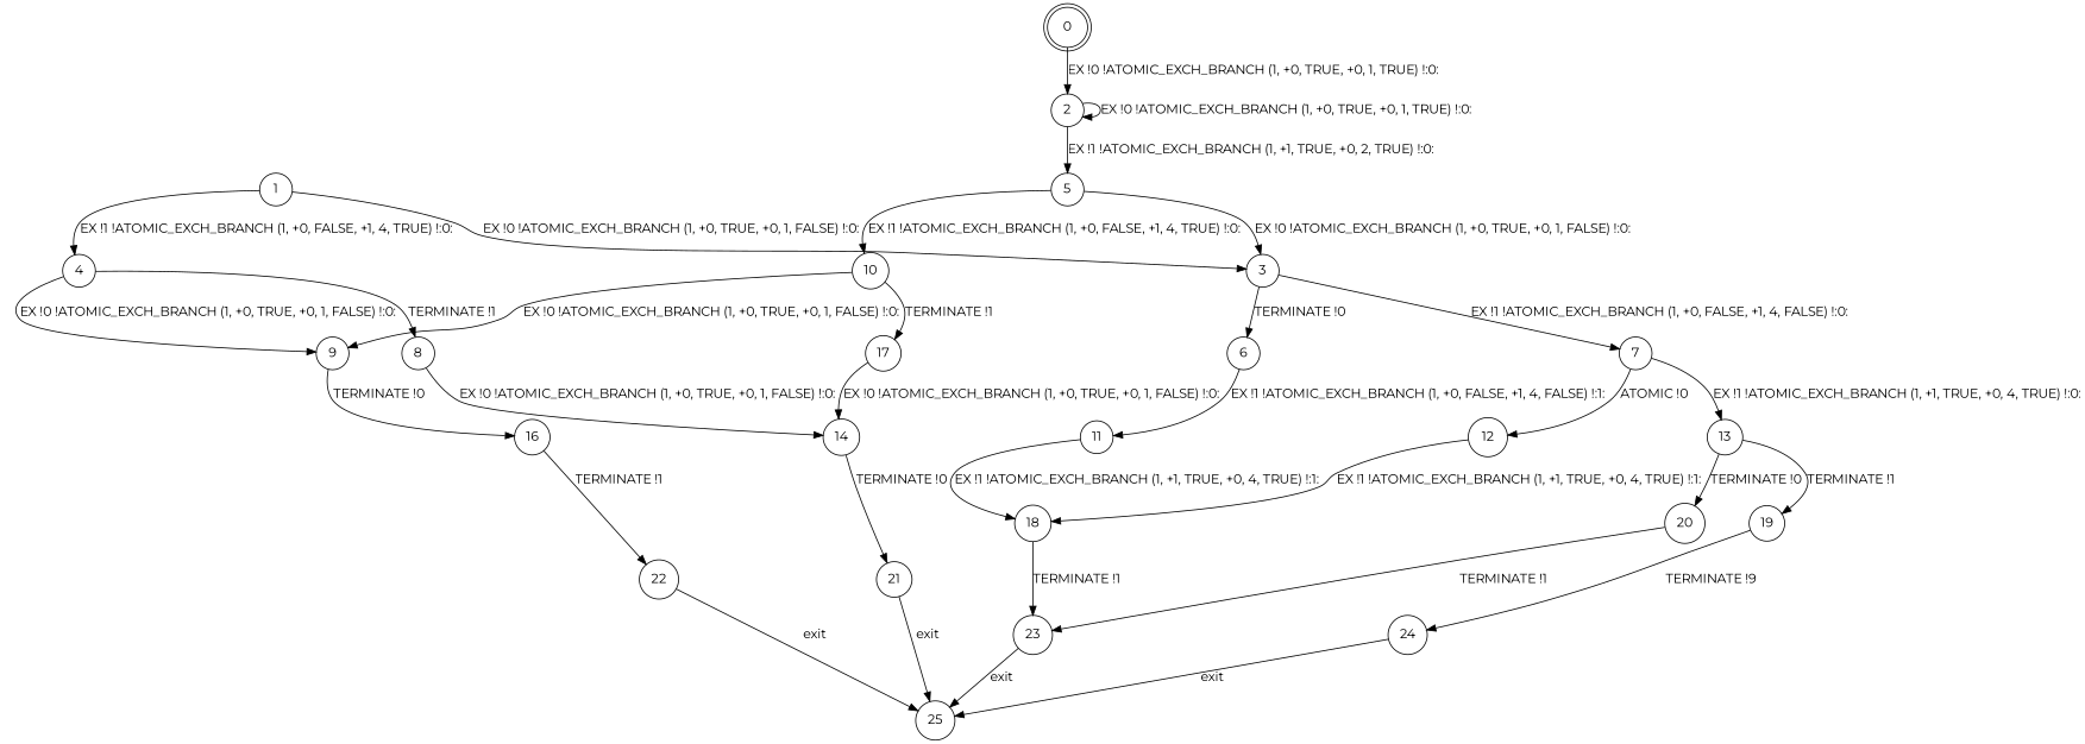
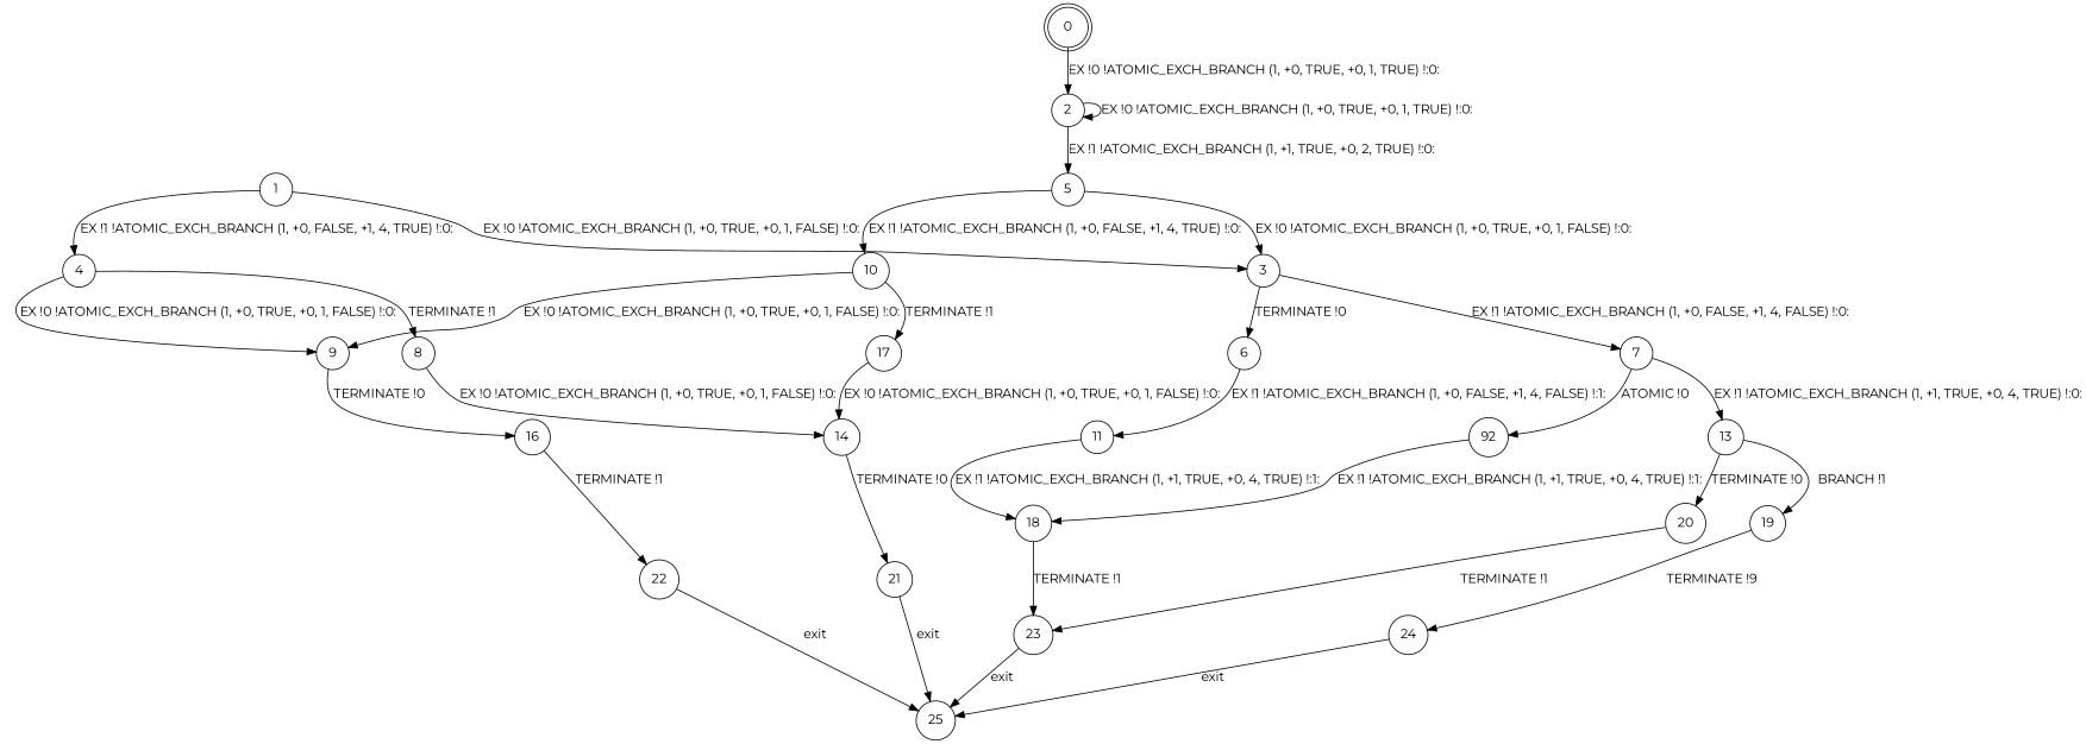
  digraph {
    fontname=Montserrat
    node [fontname=Montserrat shape=circle]
    edge [fontname=Montserrat]
    0 [peripheries=2]
    2
    1
    3
    4
    5
    6
    7
    8
    9
    10
    11
-   12
+   12 [label=92]
    13
    14
    16
    17
    18
    19
    20
    21
    22
    23
    24
    25
    0 -> 2 [label="EX !0 !ATOMIC_EXCH_BRANCH (1, +0, TRUE, +0, 1, TRUE) !:0:"]
    2 -> 2 [label="EX !0 !ATOMIC_EXCH_BRANCH (1, +0, TRUE, +0, 1, TRUE) !:0:"]
    2 -> 5 [label="EX !1 !ATOMIC_EXCH_BRANCH (1, +1, TRUE, +0, 2, TRUE) !:0:"]
    1 -> 3 [label="EX !0 !ATOMIC_EXCH_BRANCH (1, +0, TRUE, +0, 1, FALSE) !:0:"]
    1 -> 4 [label="EX !1 !ATOMIC_EXCH_BRANCH (1, +0, FALSE, +1, 4, TRUE) !:0:"]
    3 -> 6 [label="TERMINATE !0"]
    3 -> 7 [label="EX !1 !ATOMIC_EXCH_BRANCH (1, +0, FALSE, +1, 4, FALSE) !:0:"]
    4 -> 8 [label="TERMINATE !1"]
    4 -> 9 [label="EX !0 !ATOMIC_EXCH_BRANCH (1, +0, TRUE, +0, 1, FALSE) !:0:"]
    5 -> 3 [label="EX !0 !ATOMIC_EXCH_BRANCH (1, +0, TRUE, +0, 1, FALSE) !:0:"]
    5 -> 10 [label="EX !1 !ATOMIC_EXCH_BRANCH (1, +0, FALSE, +1, 4, TRUE) !:0:"]
    6 -> 11 [label="EX !1 !ATOMIC_EXCH_BRANCH (1, +0, FALSE, +1, 4, FALSE) !:1:"]
    7 -> 12 [label="ATOMIC !0"]
    7 -> 13 [label="EX !1 !ATOMIC_EXCH_BRANCH (1, +1, TRUE, +0, 4, TRUE) !:0:"]
    8 -> 14 [label="EX !0 !ATOMIC_EXCH_BRANCH (1, +0, TRUE, +0, 1, FALSE) !:0:"]
    9 -> 16 [label="TERMINATE !0"]
    10 -> 9 [label="EX !0 !ATOMIC_EXCH_BRANCH (1, +0, TRUE, +0, 1, FALSE) !:0:"]
    10 -> 17 [label="TERMINATE !1"]
    11 -> 18 [label="EX !1 !ATOMIC_EXCH_BRANCH (1, +1, TRUE, +0, 4, TRUE) !:1:"]
    12 -> 18 [label="EX !1 !ATOMIC_EXCH_BRANCH (1, +1, TRUE, +0, 4, TRUE) !:1:"]
-   13 -> 19 [label="TERMINATE !1"]
+   13 -> 19 [label="BRANCH !1"]
    13 -> 20 [label="TERMINATE !0"]
    14 -> 21 [label="TERMINATE !0"]
    16 -> 22 [label="TERMINATE !1"]
    17 -> 14 [label="EX !0 !ATOMIC_EXCH_BRANCH (1, +0, TRUE, +0, 1, FALSE) !:0:"]
    18 -> 23 [label="TERMINATE !1"]
    19 -> 24 [label="TERMINATE !9"]
    20 -> 23 [label="TERMINATE !1"]
    21 -> 25 [label=exit]
    22 -> 25 [label=exit]
    23 -> 25 [label=exit]
    24 -> 25 [label=exit]
  }
